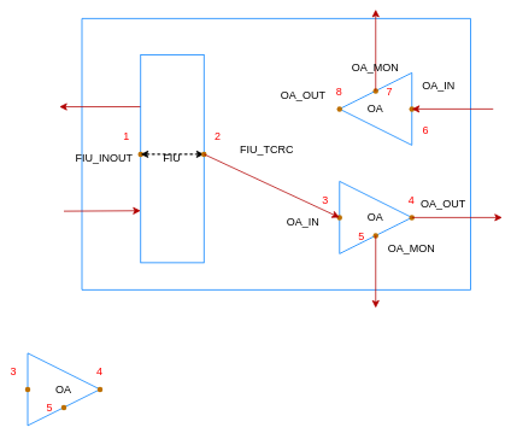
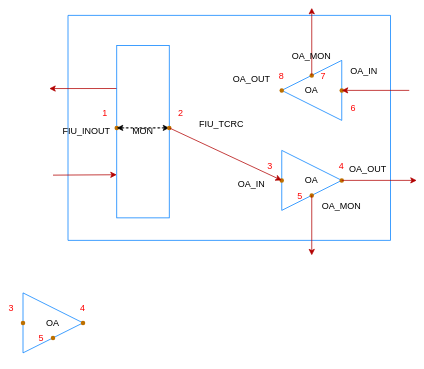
  <mxCell id="0" />
  <mxCell id="1" parent="0" />
  <mxCell id="2" value="" style="swimlane;strokeColor=#007FFF;startSize=0;fillColor=none;connectable=0;collapsible=0;allowArrows=0;dropTarget=1;points=[];movable=1;" parent="1" vertex="1"><mxGeometry x="90" y="20" width="430" height="300" as="geometry" /></mxCell>
  <mxCell id="3" style="edgeStyle=none;html=1;exitX=0;exitY=0.25;exitDx=0;exitDy=0;exitPerimeter=0;strokeColor=#B20000;fillColor=#e51400;" parent="2" source="5" edge="1"><mxGeometry relative="1" as="geometry"><mxPoint x="-25" y="97.571" as="targetPoint" /></mxGeometry></mxCell>
  <mxCell id="4" style="edgeStyle=none;html=1;strokeColor=#B20000;entryX=0;entryY=0.75;entryDx=0;entryDy=0;entryPerimeter=0;fillColor=#e51400;" parent="2" target="5" edge="1"><mxGeometry relative="1" as="geometry"><mxPoint x="-20" y="213" as="sourcePoint" /></mxGeometry></mxCell>
- <mxCell id="5" value="FIU" style="rounded=0;whiteSpace=wrap;html=1;comic=0;strokeColor=#007FFF;startSize=0;fillColor=none;points=[[0,0.25,0,0,0],[0,0.75,0,0,0],[1,0.25,0,0,0],[1,0.75,0,0,0]];container=1;dropTarget=1;collapsible=0;recursiveResize=0;expand=0;movable=1;" parent="2" vertex="1"><mxGeometry x="65" y="40" width="70" height="230" as="geometry" /></mxCell>
+ <mxCell id="5" value="MON" style="rounded=0;whiteSpace=wrap;html=1;comic=0;strokeColor=#007FFF;startSize=0;fillColor=none;points=[[0,0.25,0,0,0],[0,0.75,0,0,0],[1,0.25,0,0,0],[1,0.75,0,0,0]];container=1;dropTarget=1;collapsible=0;recursiveResize=0;expand=0;movable=1;" parent="2" vertex="1"><mxGeometry x="65" y="40" width="70" height="230" as="geometry" /></mxCell>
  <mxCell id="6" style="edgeStyle=none;html=1;entryX=0.741;entryY=0.513;entryDx=0;entryDy=0;entryPerimeter=0;dashed=1;" parent="5" source="7" target="9" edge="1"><mxGeometry relative="1" as="geometry" /></mxCell>
  <mxCell id="7" value="1" style="shape=waypoint;sketch=0;fillStyle=solid;size=6;pointerEvents=1;points=[];fillColor=#f0a30a;resizable=0;rotatable=0;perimeter=centerPerimeter;snapToPoint=1;comic=0;jiggle=1;strokeColor=#BD7000;startSize=0;fontColor=#ff0000;labelPosition=left;verticalLabelPosition=top;align=right;verticalAlign=bottom;" parent="5" vertex="1"><mxGeometry x="-10" y="100" width="20" height="20" as="geometry" /></mxCell>
  <mxCell id="8" style="edgeStyle=none;html=1;entryX=0.63;entryY=0.536;entryDx=0;entryDy=0;entryPerimeter=0;dashed=1;strokeColor=default;" parent="5" source="9" target="7" edge="1"><mxGeometry relative="1" as="geometry" /></mxCell>
  <mxCell id="9" value="2" style="shape=waypoint;sketch=0;fillStyle=solid;size=6;pointerEvents=1;points=[];fillColor=#f0a30a;resizable=0;rotatable=0;perimeter=centerPerimeter;snapToPoint=1;comic=0;jiggle=1;strokeColor=#BD7000;startSize=0;movable=0;fontColor=#f60404;labelPosition=right;verticalLabelPosition=top;align=left;verticalAlign=bottom;" parent="5" vertex="1"><mxGeometry x="60.0" y="100" width="20" height="20" as="geometry" /></mxCell>
  <mxCell id="10" value="FIU_INOUT" style="text;html=1;strokeColor=none;fillColor=none;align=center;verticalAlign=middle;whiteSpace=wrap;rounded=0;comic=0;jiggle=1;pointerEvents=1;startSize=0;" parent="2" vertex="1"><mxGeometry x="-5" y="140" width="60" height="30" as="geometry" /></mxCell>
  <mxCell id="11" value="FIU_TCRC" style="text;html=1;strokeColor=none;fillColor=none;align=center;verticalAlign=middle;whiteSpace=wrap;rounded=0;comic=0;jiggle=1;pointerEvents=1;startSize=0;" parent="2" vertex="1"><mxGeometry x="175" y="130" width="60" height="30" as="geometry" /></mxCell>
  <mxCell id="12" value="OA" style="triangle;whiteSpace=wrap;html=1;strokeColor=#007FFF;startSize=0;fillColor=none;movable=1;container=1;points=[[0,0.5,0,0,0],[0.5,0.25,0,0,0],[1,0.5,0,0,0]];dropTarget=1;collapsible=0;recursiveResize=0;expand=0;" parent="2" vertex="1"><mxGeometry x="285" y="180" width="80" height="80" as="geometry" /></mxCell>
  <mxCell id="13" value="3" style="shape=waypoint;sketch=0;fillStyle=solid;size=6;pointerEvents=1;points=[];fillColor=#f0a30a;resizable=0;rotatable=0;perimeter=centerPerimeter;snapToPoint=1;comic=0;jiggle=1;strokeColor=#BD7000;startSize=0;fontColor=#ff0000;labelPosition=left;verticalLabelPosition=top;align=right;verticalAlign=bottom;" parent="12" vertex="1"><mxGeometry x="-10.0" y="30" width="20" height="20" as="geometry" /></mxCell>
  <mxCell id="14" value="4" style="shape=waypoint;sketch=0;fillStyle=solid;size=6;pointerEvents=1;points=[];fillColor=#f0a30a;resizable=0;rotatable=0;perimeter=centerPerimeter;snapToPoint=1;comic=0;jiggle=1;strokeColor=#BD7000;startSize=0;rotation=0;overflow=visible;labelPadding=0;fontColor=#fe0101;labelPosition=center;verticalLabelPosition=top;align=center;verticalAlign=bottom;" parent="12" vertex="1"><mxGeometry x="70" y="30" width="20" height="20" as="geometry" /></mxCell>
  <mxCell id="15" value="5" style="shape=waypoint;sketch=0;fillStyle=solid;size=6;pointerEvents=1;points=[];fillColor=#f0a30a;resizable=0;rotatable=0;perimeter=centerPerimeter;snapToPoint=1;comic=0;jiggle=1;strokeColor=#BD7000;startSize=0;labelPosition=left;verticalLabelPosition=middle;align=right;verticalAlign=middle;fontColor=#fc0303;" parent="12" vertex="1"><mxGeometry x="30.0" y="50" width="20" height="20" as="geometry" /></mxCell>
  <mxCell id="16" style="edgeStyle=none;html=1;exitX=0.719;exitY=0.581;exitDx=0;exitDy=0;exitPerimeter=0;strokeColor=#B20000;entryX=0.327;entryY=0.487;entryDx=0;entryDy=0;entryPerimeter=0;fillColor=#e51400;" parent="2" source="9" target="13" edge="1"><mxGeometry relative="1" as="geometry"><mxPoint x="235" y="212.429" as="targetPoint" /></mxGeometry></mxCell>
  <mxCell id="17" value="OA" style="triangle;whiteSpace=wrap;html=1;strokeColor=#007FFF;startSize=0;fillColor=none;movable=1;container=1;points=[[0,0.5,0,0,0],[0.5,0.25,0,0,0],[1,0.5,0,0,0]];dropTarget=1;collapsible=0;recursiveResize=0;expand=0;rotation=0;direction=west;" parent="2" vertex="1"><mxGeometry x="285" y="60" width="80" height="80" as="geometry" /></mxCell>
  <mxCell id="18" value="8" style="shape=waypoint;sketch=0;fillStyle=solid;size=6;pointerEvents=1;points=[];resizable=0;rotatable=0;perimeter=centerPerimeter;snapToPoint=1;comic=0;jiggle=1;startSize=0;rotation=0;labelPosition=center;verticalLabelPosition=top;align=center;verticalAlign=bottom;fillColor=#f0a30a;strokeColor=#BD7000;fontColor=#fc0303;" parent="17" vertex="1"><mxGeometry x="-10" y="30" width="20" height="20" as="geometry" /></mxCell>
  <mxCell id="19" value="6" style="shape=waypoint;sketch=0;fillStyle=solid;size=6;pointerEvents=1;points=[];fillColor=#f0a30a;resizable=0;rotatable=0;perimeter=centerPerimeter;snapToPoint=1;comic=0;jiggle=1;strokeColor=#BD7000;startSize=0;rotation=0;fontColor=#ff0505;labelPosition=right;verticalLabelPosition=bottom;align=left;verticalAlign=top;" parent="17" vertex="1"><mxGeometry x="70" y="30" width="20" height="20" as="geometry" /></mxCell>
  <mxCell id="20" value="7" style="shape=waypoint;sketch=0;fillStyle=solid;size=6;pointerEvents=1;points=[];fillColor=#f0a30a;resizable=0;rotatable=0;perimeter=centerPerimeter;snapToPoint=1;comic=0;jiggle=1;strokeColor=#BD7000;startSize=0;fontColor=#ff0505;labelPosition=right;verticalLabelPosition=middle;align=left;verticalAlign=middle;" parent="17" vertex="1"><mxGeometry x="30.0" y="10" width="20" height="20" as="geometry" /></mxCell>
  <mxCell id="21" style="edgeStyle=none;html=1;strokeColor=#B20000;fillColor=#e51400;" parent="2" source="15" edge="1"><mxGeometry relative="1" as="geometry"><mxPoint x="325" y="320" as="targetPoint" /></mxGeometry></mxCell>
  <mxCell id="22" style="edgeStyle=none;html=1;strokeColor=#B20000;fillColor=#e51400;" parent="2" source="20" edge="1"><mxGeometry relative="1" as="geometry"><mxPoint x="325" y="-10" as="targetPoint" /></mxGeometry></mxCell>
  <mxCell id="23" value="OA_IN" style="text;html=1;strokeColor=none;fillColor=none;align=center;verticalAlign=middle;whiteSpace=wrap;rounded=0;comic=0;jiggle=1;pointerEvents=1;startSize=0;" parent="2" vertex="1"><mxGeometry x="215" y="210" width="60" height="30" as="geometry" /></mxCell>
  <mxCell id="24" value="OA_OUT" style="text;html=1;strokeColor=none;fillColor=none;align=center;verticalAlign=middle;whiteSpace=wrap;rounded=0;comic=0;jiggle=1;pointerEvents=1;startSize=0;" parent="2" vertex="1"><mxGeometry x="370" y="190" width="60" height="30" as="geometry" /></mxCell>
  <mxCell id="25" style="edgeStyle=none;html=1;strokeColor=#B20000;fillColor=#e51400;" parent="2" source="14" edge="1"><mxGeometry relative="1" as="geometry"><mxPoint x="465" y="220" as="targetPoint" /></mxGeometry></mxCell>
  <mxCell id="26" value="OA_MON" style="text;html=1;strokeColor=none;fillColor=none;align=center;verticalAlign=middle;whiteSpace=wrap;rounded=0;comic=0;jiggle=1;pointerEvents=1;startSize=0;" parent="2" vertex="1"><mxGeometry x="335" y="240" width="60" height="30" as="geometry" /></mxCell>
  <mxCell id="27" style="edgeStyle=none;html=1;strokeColor=#B20000;fillColor=#e51400;" parent="2" target="19" edge="1"><mxGeometry relative="1" as="geometry"><mxPoint x="455" y="100" as="sourcePoint" /></mxGeometry></mxCell>
  <mxCell id="28" value="OA_IN" style="text;html=1;strokeColor=none;fillColor=none;align=center;verticalAlign=middle;whiteSpace=wrap;rounded=0;comic=0;jiggle=1;pointerEvents=1;startSize=0;" parent="2" vertex="1"><mxGeometry x="365" y="60" width="60" height="30" as="geometry" /></mxCell>
  <mxCell id="29" value="OA_MON" style="text;html=1;strokeColor=none;fillColor=none;align=center;verticalAlign=middle;whiteSpace=wrap;rounded=0;comic=0;jiggle=1;pointerEvents=1;startSize=0;" parent="2" vertex="1"><mxGeometry x="295" y="40" width="60" height="30" as="geometry" /></mxCell>
  <mxCell id="30" value="OA_OUT" style="text;html=1;strokeColor=none;fillColor=none;align=center;verticalAlign=middle;whiteSpace=wrap;rounded=0;comic=0;jiggle=1;pointerEvents=1;startSize=0;" parent="2" vertex="1"><mxGeometry x="215" y="70" width="60" height="30" as="geometry" /></mxCell>
  <mxCell id="31" value="OA" style="triangle;whiteSpace=wrap;html=1;strokeColor=#007FFF;startSize=0;fillColor=none;movable=1;container=1;points=[[0,0.5,0,0,0],[0.5,0.25,0,0,0],[1,0.5,0,0,0]];dropTarget=1;collapsible=0;recursiveResize=0;expand=0;" parent="1" vertex="1"><mxGeometry x="30" y="390" width="80" height="80" as="geometry" /></mxCell>
  <mxCell id="32" value="3" style="shape=waypoint;sketch=0;fillStyle=solid;size=6;pointerEvents=1;points=[];fillColor=#f0a30a;resizable=0;rotatable=0;perimeter=centerPerimeter;snapToPoint=1;comic=0;jiggle=1;strokeColor=#BD7000;startSize=0;fontColor=#ff0000;labelPosition=left;verticalLabelPosition=top;align=right;verticalAlign=bottom;" parent="31" vertex="1"><mxGeometry x="-10.0" y="30" width="20" height="20" as="geometry" /></mxCell>
  <mxCell id="33" value="4" style="shape=waypoint;sketch=0;fillStyle=solid;size=6;pointerEvents=1;points=[];fillColor=#f0a30a;resizable=0;rotatable=0;perimeter=centerPerimeter;snapToPoint=1;comic=0;jiggle=1;strokeColor=#BD7000;startSize=0;rotation=0;overflow=visible;labelPadding=0;fontColor=#fe0101;labelPosition=center;verticalLabelPosition=top;align=center;verticalAlign=bottom;" parent="31" vertex="1"><mxGeometry x="70" y="30" width="20" height="20" as="geometry" /></mxCell>
  <mxCell id="34" value="5" style="shape=waypoint;sketch=0;fillStyle=solid;size=6;pointerEvents=1;points=[];fillColor=#f0a30a;resizable=0;rotatable=0;perimeter=centerPerimeter;snapToPoint=1;comic=0;jiggle=1;strokeColor=#BD7000;startSize=0;labelPosition=left;verticalLabelPosition=middle;align=right;verticalAlign=middle;fontColor=#fc0303;" parent="31" vertex="1"><mxGeometry x="30.0" y="50" width="20" height="20" as="geometry" /></mxCell>
